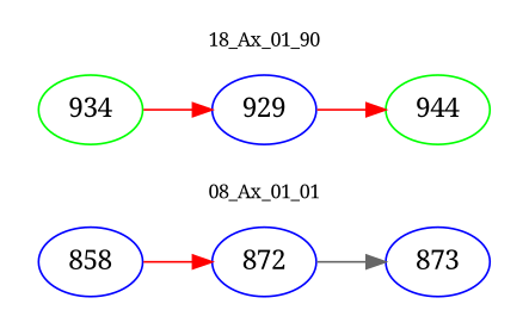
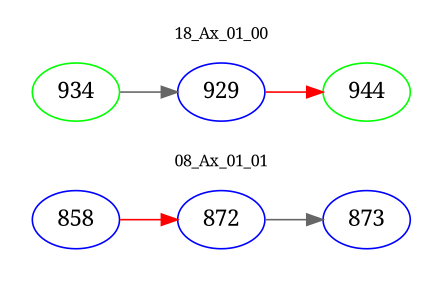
  digraph {
    fontname="Noto Serif"
    rankdir=LR
    node [color=blue fontname="Noto Serif"]
    edge [color=red fontname="Noto Serif"]
    n1 [label=858]
    n2 [label=872]
    n3 [label=873]
    n4 [color=green label=934]
    n5 [label=929]
    n6 [color=green label=944]
    subgraph cluster_1 {
      color=white
      fontsize=10
      label="08_Ax_01_01"
      n1
      n2
      n3
    }
    subgraph cluster_2 {
      color=white
      fontsize=10
-     label="18_Ax_01_90"
+     label="18_Ax_01_00"
      n4
      n5
      n6
    }
    n1 -> n2
    n2 -> n3 [color=gray40]
-   n4 -> n5
+   n4 -> n5 [color=gray40]
    n5 -> n6
  }
